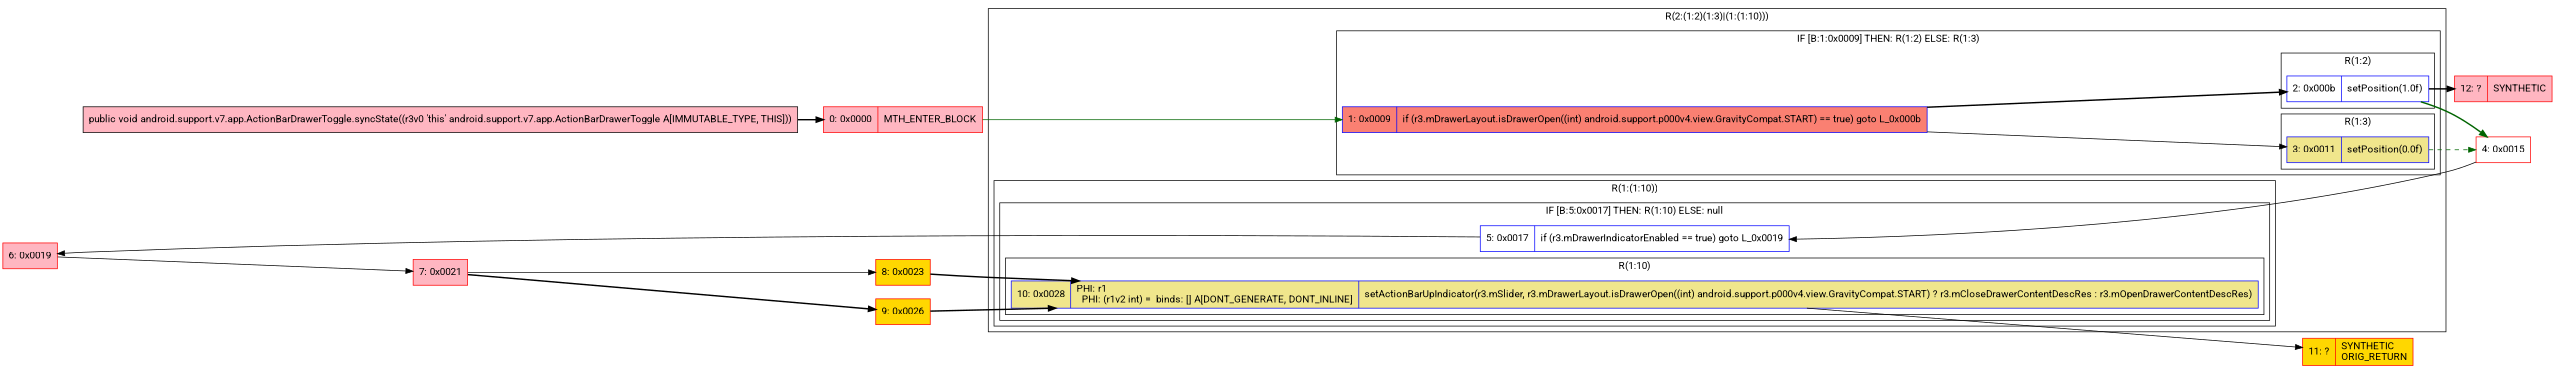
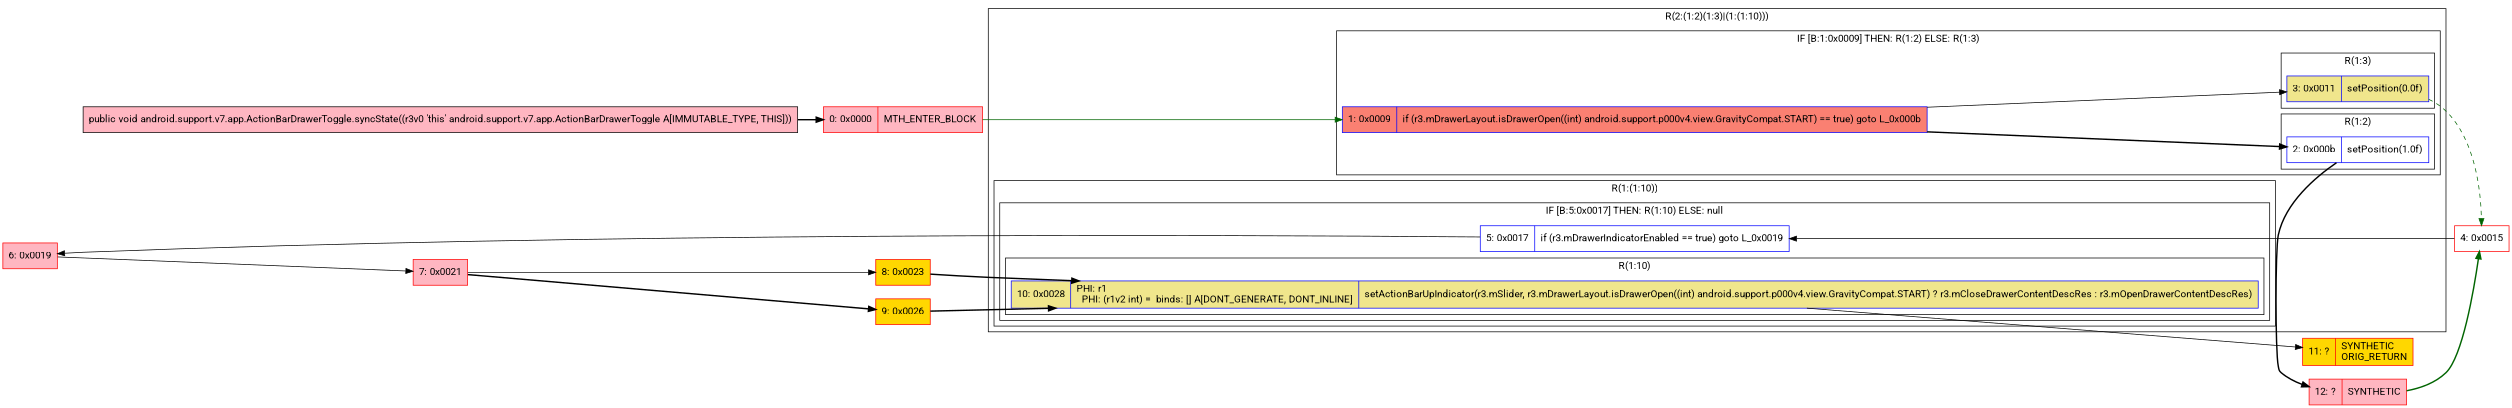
  digraph {
    fontname=Roboto
    rankdir=LR
    node [color=red fillcolor=lightpink fontname=Roboto shape=record style=filled]
    edge [color=black fontname=Roboto style=bold]
    n1 [color=blue fillcolor=white label="{2\:\ 0x000b|setPosition(1.0f)\l}"]
    n2 [color=blue fillcolor=khaki label="{3\:\ 0x0011|setPosition(0.0f)\l}"]
    n3 [color=blue fillcolor=salmon label="{1\:\ 0x0009|if (r3.mDrawerLayout.isDrawerOpen((int) android.support.p000v4.view.GravityCompat.START) == true) goto L_0x000b\l}"]
    n4 [color=blue fillcolor=khaki label="{10\:\ 0x0028|PHI: r1 \l  PHI: (r1v2 int) =  binds: [] A[DONT_GENERATE, DONT_INLINE]\l|setActionBarUpIndicator(r3.mSlider, r3.mDrawerLayout.isDrawerOpen((int) android.support.p000v4.view.GravityCompat.START) ? r3.mCloseDrawerContentDescRes : r3.mOpenDrawerContentDescRes)\l}"]
    n5 [color=blue fillcolor=white label="{5\:\ 0x0017|if (r3.mDrawerIndicatorEnabled == true) goto L_0x0019\l}"]
    n6 [fillcolor=white label="{4\:\ 0x0015}"]
    n7 [label="{12\:\ ?|SYNTHETIC\l}"]
    n8 [fillcolor=gold label="{11\:\ ?|SYNTHETIC\lORIG_RETURN\l}"]
    n9 [label="{6\:\ 0x0019}"]
    n10 [label="{7\:\ 0x0021}"]
    n11 [label="{0\:\ 0x0000|MTH_ENTER_BLOCK\l}"]
    n12 [fillcolor=gold label="{8\:\ 0x0023}"]
    n13 [fillcolor=gold label="{9\:\ 0x0026}"]
    n14 [label="{public void android.support.v7.app.ActionBarDrawerToggle.syncState((r3v0 'this' android.support.v7.app.ActionBarDrawerToggle A[IMMUTABLE_TYPE, THIS])) }" color=""]
    subgraph cluster_1 {
      label="R(2:(1:2)(1:3)|(1:(1:10)))"
      subgraph cluster_2 {
        label="IF [B:1:0x0009] THEN: R(1:2) ELSE: R(1:3)"
        n3
        subgraph cluster_3 {
          label="R(1:2)"
          n1
        }
        subgraph cluster_4 {
          label="R(1:3)"
          n2
        }
      }
      subgraph cluster_5 {
        label="R(1:(1:10))"
        subgraph cluster_6 {
          label="IF [B:5:0x0017] THEN: R(1:10) ELSE: null"
          n5
          subgraph cluster_7 {
            label="R(1:10)"
            n4
          }
        }
      }
    }
-   n1 -> n6 [color=darkgreen]
+   n7 -> n6 [color=darkgreen]
    n1 -> n7
    n2 -> n6 [color=darkgreen style=dashed]
    n3 -> n1
    n3 -> n2 [style=solid]
    n4 -> n8 [style=solid]
    n5 -> n9 [style=solid]
    n6 -> n5 [style=solid]
    n9 -> n10 [style=solid]
    n10 -> n12 [style=solid]
    n10 -> n13
    n11 -> n3 [color=darkgreen style=solid]
    n12 -> n4
    n13 -> n4
    n14 -> n11
  }
